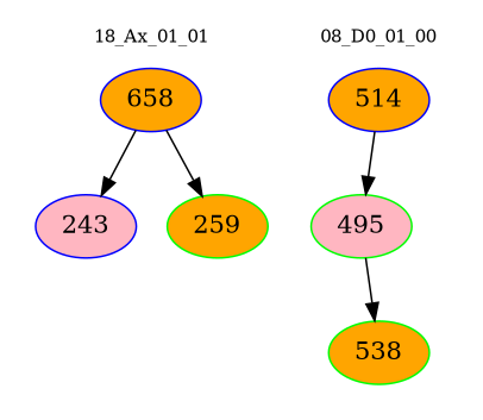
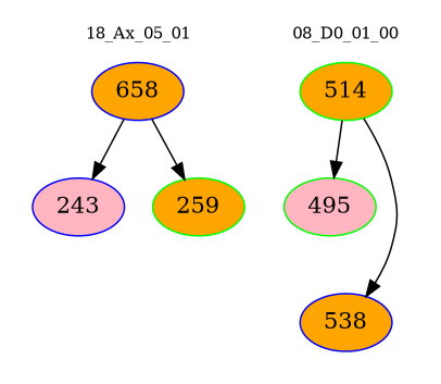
  digraph {
    node [color=blue fillcolor=orange style=filled]
    edge [color=black]
    n1 [label=658]
    n2 [fillcolor=lightpink label=243]
    n3 [color=green label=259]
-   n4 [label=514]
+   n4 [color=green label=514]
    n5 [color=green fillcolor=lightpink label=495]
-   n6 [color=green label=538]
+   n6 [label=538]
    subgraph cluster_1 {
      color=white
      fontsize=10
-     label="18_Ax_01_01"
+     label="18_Ax_05_01"
      n1
      n2
      n3
    }
    subgraph cluster_2 {
      color=white
      fontsize=10
      label="08_D0_01_00"
      n4
      n5
      n6
    }
    n1 -> n2
    n1 -> n3
    n4 -> n5
-   n5 -> n6
+   n4 -> n6
  }
